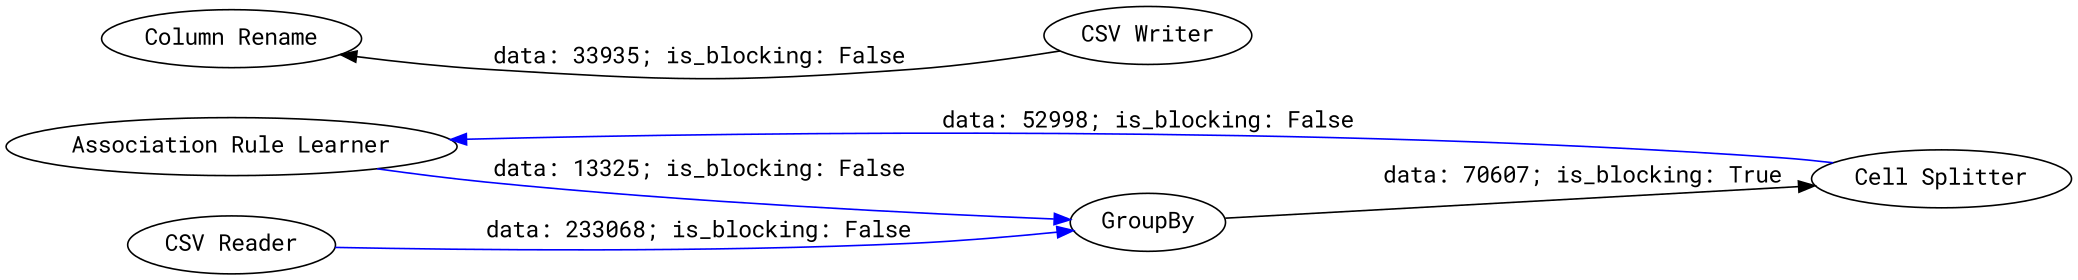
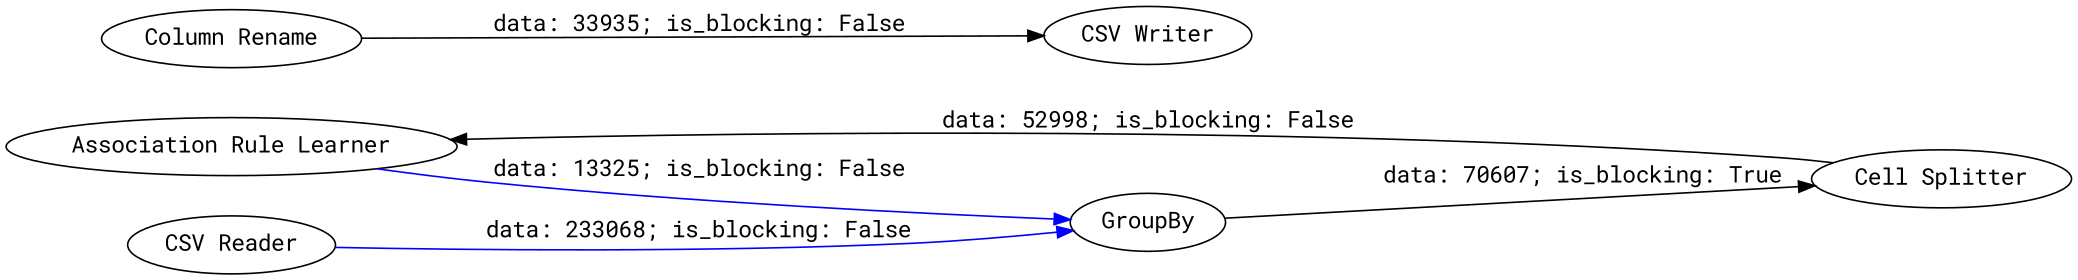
  digraph {
    fontname="Roboto Mono"
    rankdir=LR
    node [fontname="Roboto Mono"]
    edge [color=blue fontname="Roboto Mono"]
    n1 [label="Association Rule Learner"]
    n2 [label=GroupBy]
    n3 [label="Column Rename"]
    n4 [label="CSV Writer"]
    n5 [label="Cell Splitter"]
    n6 [label="CSV Reader"]
    n1 -> n2 [label="data: 13325; is_blocking: False"]
    n2 -> n5 [color=black label="data: 70607; is_blocking: True"]
-   n4 -> n3 [color=black label="data: 33935; is_blocking: False"]
-   n5 -> n1 [label="data: 52998; is_blocking: False"]
+   n3 -> n4 [color=black label="data: 33935; is_blocking: False"]
+   n5 -> n1 [color=black label="data: 52998; is_blocking: False"]
    n6 -> n2 [label="data: 233068; is_blocking: False"]
  }
